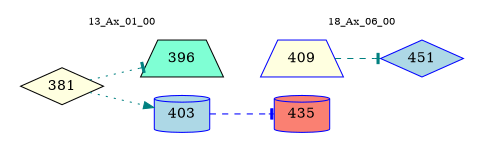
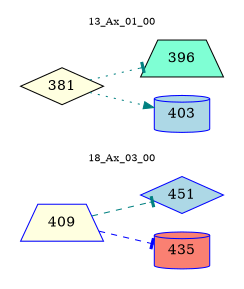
  digraph {
    rankdir=LR
    node [color=blue fillcolor=lightyellow shape=trapezium style=filled]
    edge [arrowhead=tee color=teal style=dashed]
    n1 [label=409]
    n2 [fillcolor=salmon label=435 shape=cylinder]
    n3 [fillcolor=lightblue label=451 shape=diamond]
    n4 [color=black label=381 shape=diamond]
    n5 [fillcolor=lightblue label=403 shape=cylinder]
    n6 [color=black fillcolor=aquamarine label=396]
    subgraph cluster_1 {
      color=white
      fontsize=10
-     label="18_Ax_06_00"
+     label="18_Ax_03_00"
      n1
      n2
      n3
    }
    subgraph cluster_2 {
      color=white
      fontsize=10
      label="13_Ax_01_00"
      n4
      n5
      n6
    }
-   n5 -> n2 [color=blue]
+   n1 -> n2 [color=blue]
    n1 -> n3
    n4 -> n5 [arrowhead=normal style=dotted]
    n4 -> n6 [style=dotted]
  }
